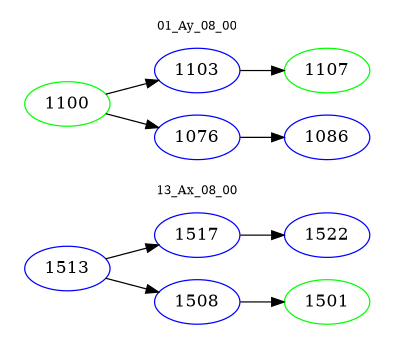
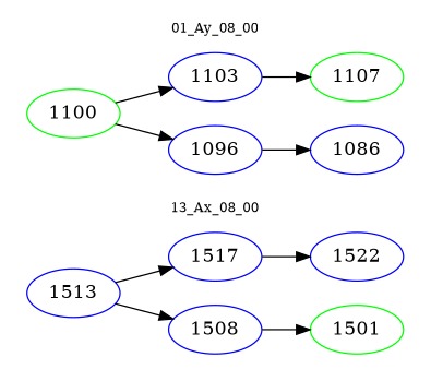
  digraph {
    rankdir=LR
    node [color=blue]
    edge [color=black]
    n1 [label=1513]
    n2 [label=1508]
    n3 [label=1517]
    n4 [color=green label=1501]
    n5 [label=1522]
    n6 [color=green label=1100]
-   n7 [label=1076]
+   n7 [label=1096]
    n8 [label=1103]
    n9 [label=1086]
    n10 [color=green label=1107]
    subgraph cluster_1 {
      color=white
      fontsize=10
      label="13_Ax_08_00"
      n1
      n2
      n3
      n4
      n5
    }
    subgraph cluster_2 {
      color=white
      fontsize=10
      label="01_Ay_08_00"
      n6
      n7
      n8
      n9
      n10
    }
    n1 -> n2
    n1 -> n3
    n2 -> n4
    n3 -> n5
    n6 -> n7
    n6 -> n8
    n7 -> n9
    n8 -> n10
  }
